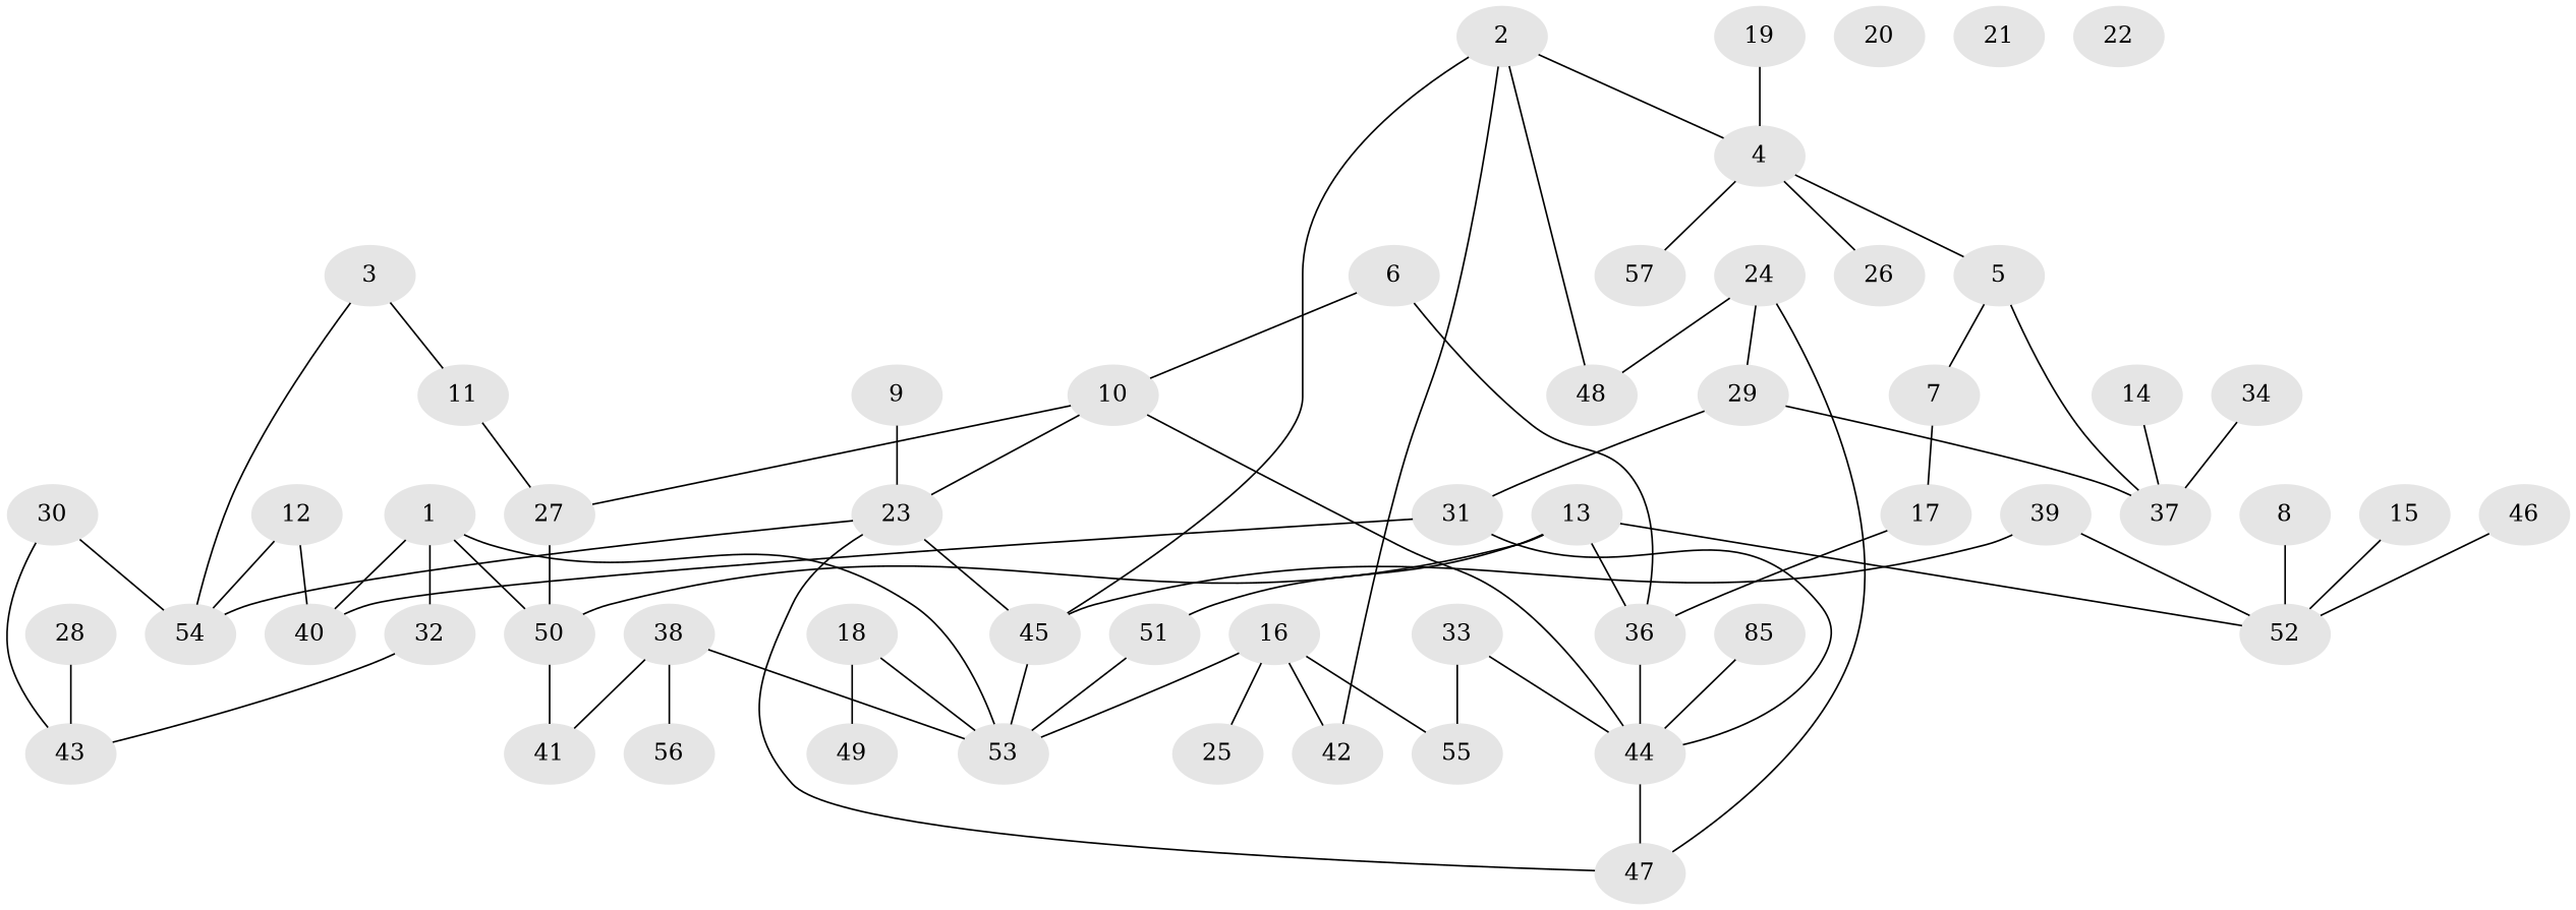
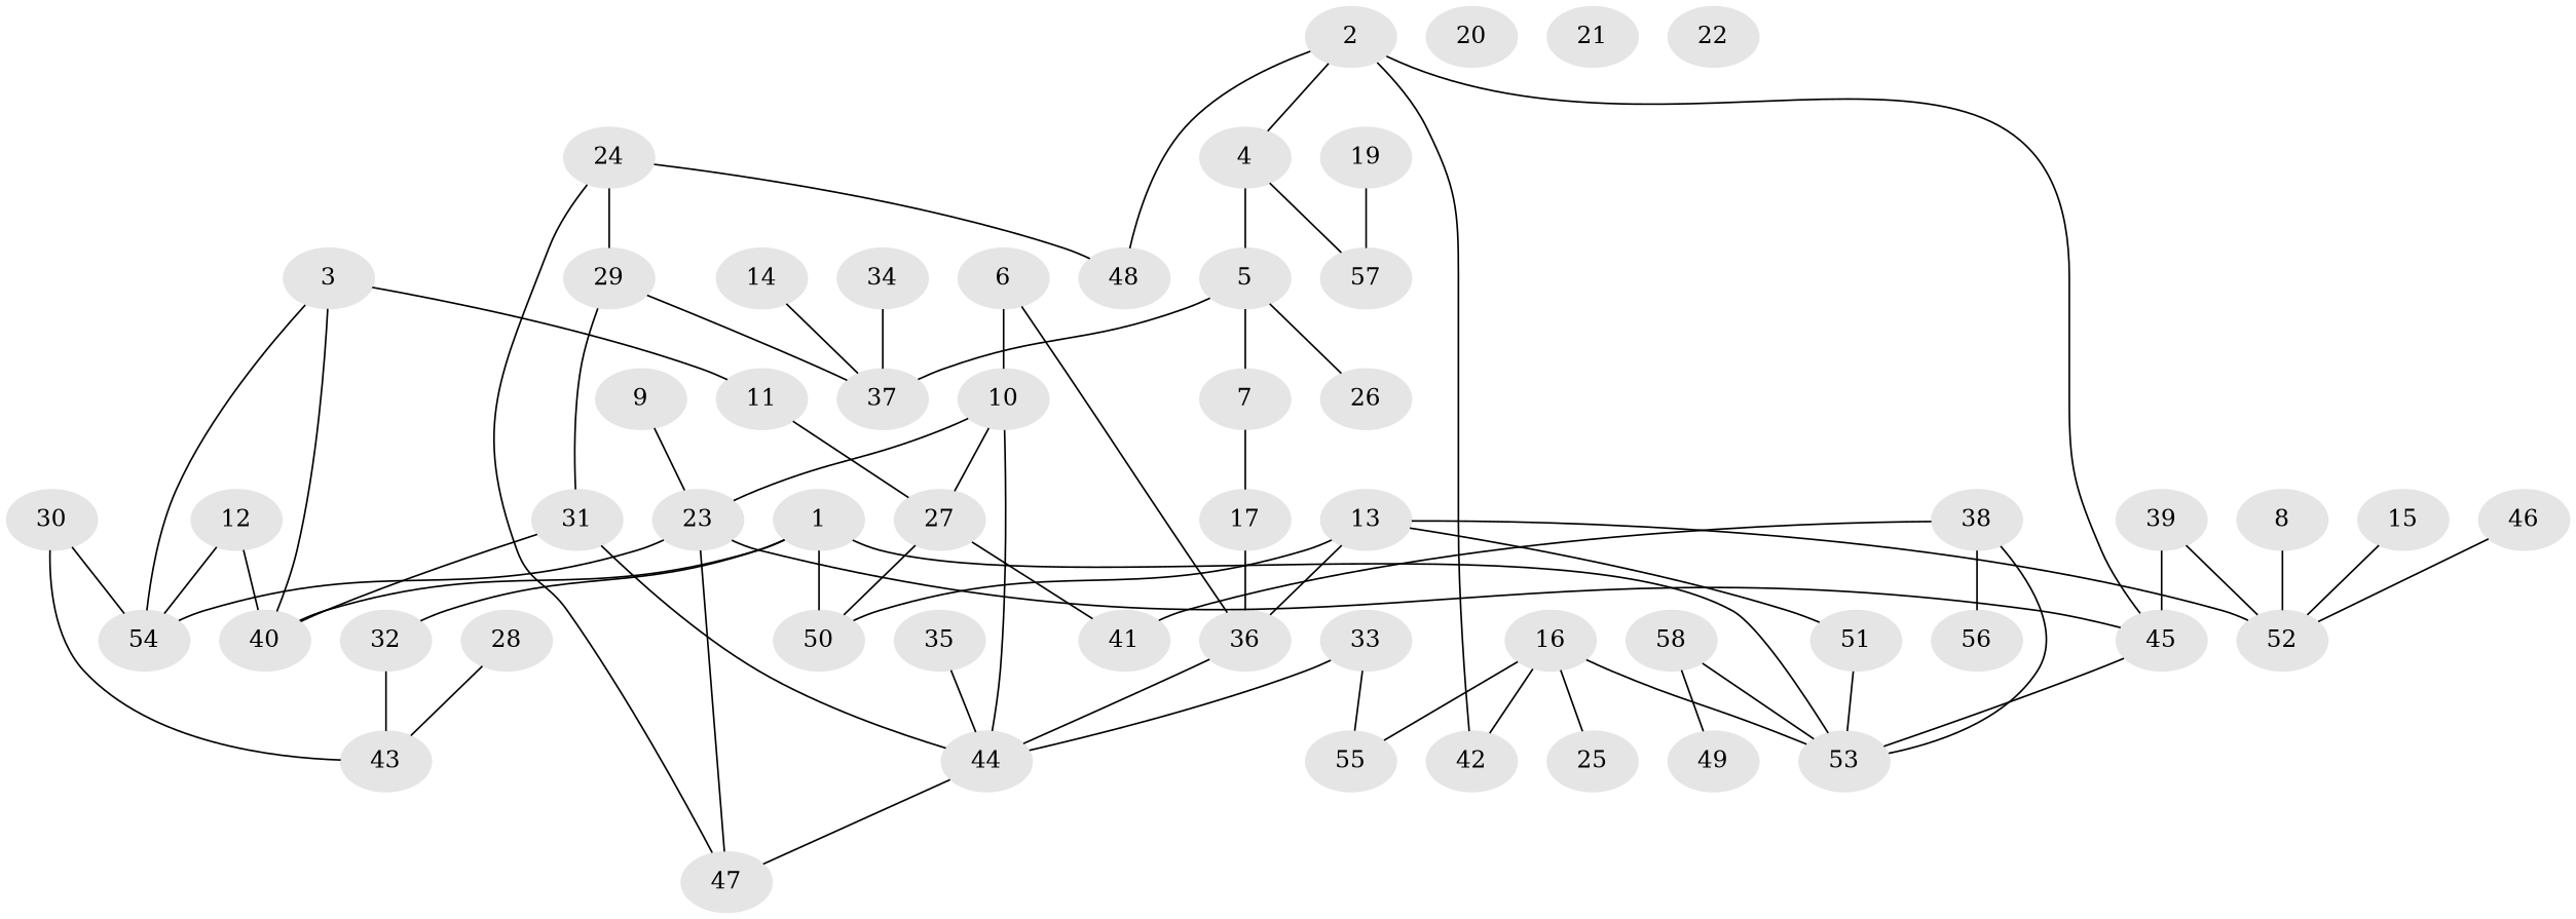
  graph {
    node [color=gray90 style=filled]
    1
    32
    40
    50
    53
    43
    2
    4
    42
    45
    48
    5
    26
    57
    3
    11
    54
    27
    7
    37
    17
    6
    10
    36
    23
    44
    8
    52
    9
    47
    41
    12
    31
    13
    51
    14
    15
    16
    25
    55
-   18
+   18 [label=58]
    49
    19
    20
    21
    22
    24
    29
    28
    30
    33
    34
-   35 [label=85]
+   35
    38
    56
    39
    46
    1 -- 32
    1 -- 40
    1 -- 50
    1 -- 53
    32 -- 43
    2 -- 4
    2 -- 42
    2 -- 45
    2 -- 48
    4 -- 5
-   4 -- 26
+   5 -- 26
    4 -- 57
    45 -- 53
    5 -- 7
    5 -- 37
+   3 -- 40
    3 -- 11
    3 -- 54
    11 -- 27
    27 -- 50
-   50 -- 41
+   27 -- 41
    7 -- 17
    17 -- 36
    6 -- 10
    6 -- 36
    10 -- 27
    10 -- 23
    10 -- 44
    36 -- 44
    23 -- 45
    23 -- 54
    23 -- 47
    44 -- 47
    8 -- 52
    9 -- 23
    12 -- 40
    12 -- 54
    31 -- 40
    31 -- 44
    13 -- 50
    13 -- 36
    13 -- 52
    13 -- 51
    51 -- 53
    14 -- 37
    15 -- 52
    16 -- 53
    16 -- 42
    16 -- 25
    16 -- 55
    18 -- 53
    18 -- 49
-   19 -- 4
+   19 -- 57
    24 -- 48
    24 -- 47
    24 -- 29
    29 -- 37
    29 -- 31
    28 -- 43
    30 -- 43
    30 -- 54
    33 -- 44
    33 -- 55
    34 -- 37
    35 -- 44
    38 -- 53
    38 -- 41
    38 -- 56
    39 -- 45
    39 -- 52
    46 -- 52
  }
